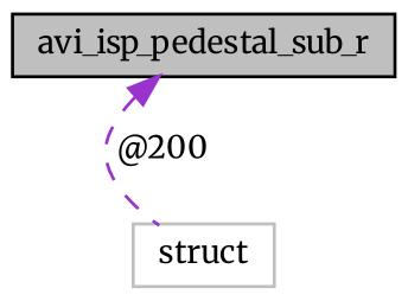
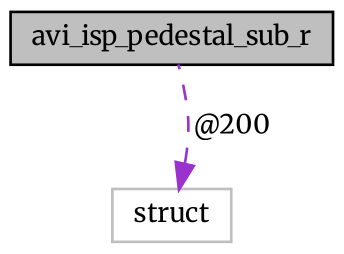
  digraph {
    fontname=Merriweather
    node [fontname=Merriweather fontsize=10 shape=record style=filled]
    n1 [color=black fillcolor=grey75 fontcolor=black height=0.2 label=avi_isp_pedestal_sub_r width=0.4]
    n2 [color=grey75 fillcolor=white height=0.2 label=struct width=0.4]
-   n1 -> n2 [color=darkorchid3 dir=back fontname=Merriweather fontsize=10 label=" @200" labelfontname=FreeSans labelfontsize=10 style=dashed]
+   n2 -> n1 [color=darkorchid3 dir=back fontname=Merriweather fontsize=10 label=" @200" labelfontname=FreeSans labelfontsize=10 style=dashed]
  }
